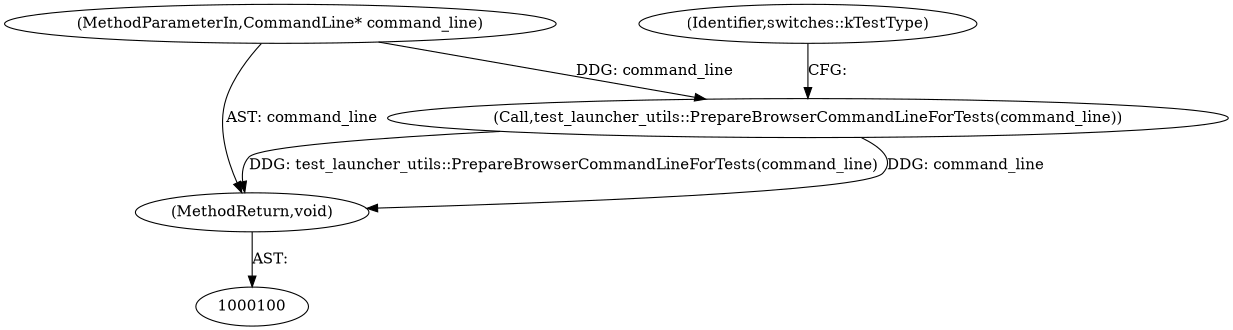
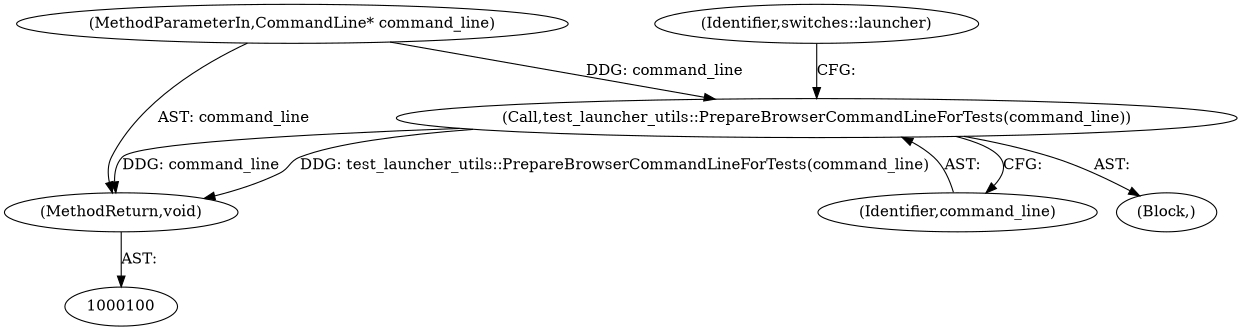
  digraph {
    n1 [label="(Call,test_launcher_utils::PrepareBrowserCommandLineForTests(command_line))"]
+   n2 [label="(Identifier,command_line)"]
    n3 [label="(MethodReturn,void)"]
+   n4 [label="(Block,)"]
    1000100
    n6 [label="(MethodParameterIn,CommandLine* command_line)"]
-   n7 [label="(Identifier,switches::kTestType)"]
+   n7 [label="(Identifier,switches::launcher)"]
+   n1 -> n2 [label="CFG: "]
    n1 -> n3 [label="DDG: command_line"]
    n1 -> n3 [label="DDG: test_launcher_utils::PrepareBrowserCommandLineForTests(command_line)"]
+   n1 -> n4 [label="AST: "]
+   n2 -> n1 [label="AST: "]
    n3 -> 1000100 [label="AST: "]
    n6 -> n1 [label="DDG: command_line"]
    n6 -> n3 [label="AST: command_line"]
    n7 -> n1 [label="CFG: "]
  }
